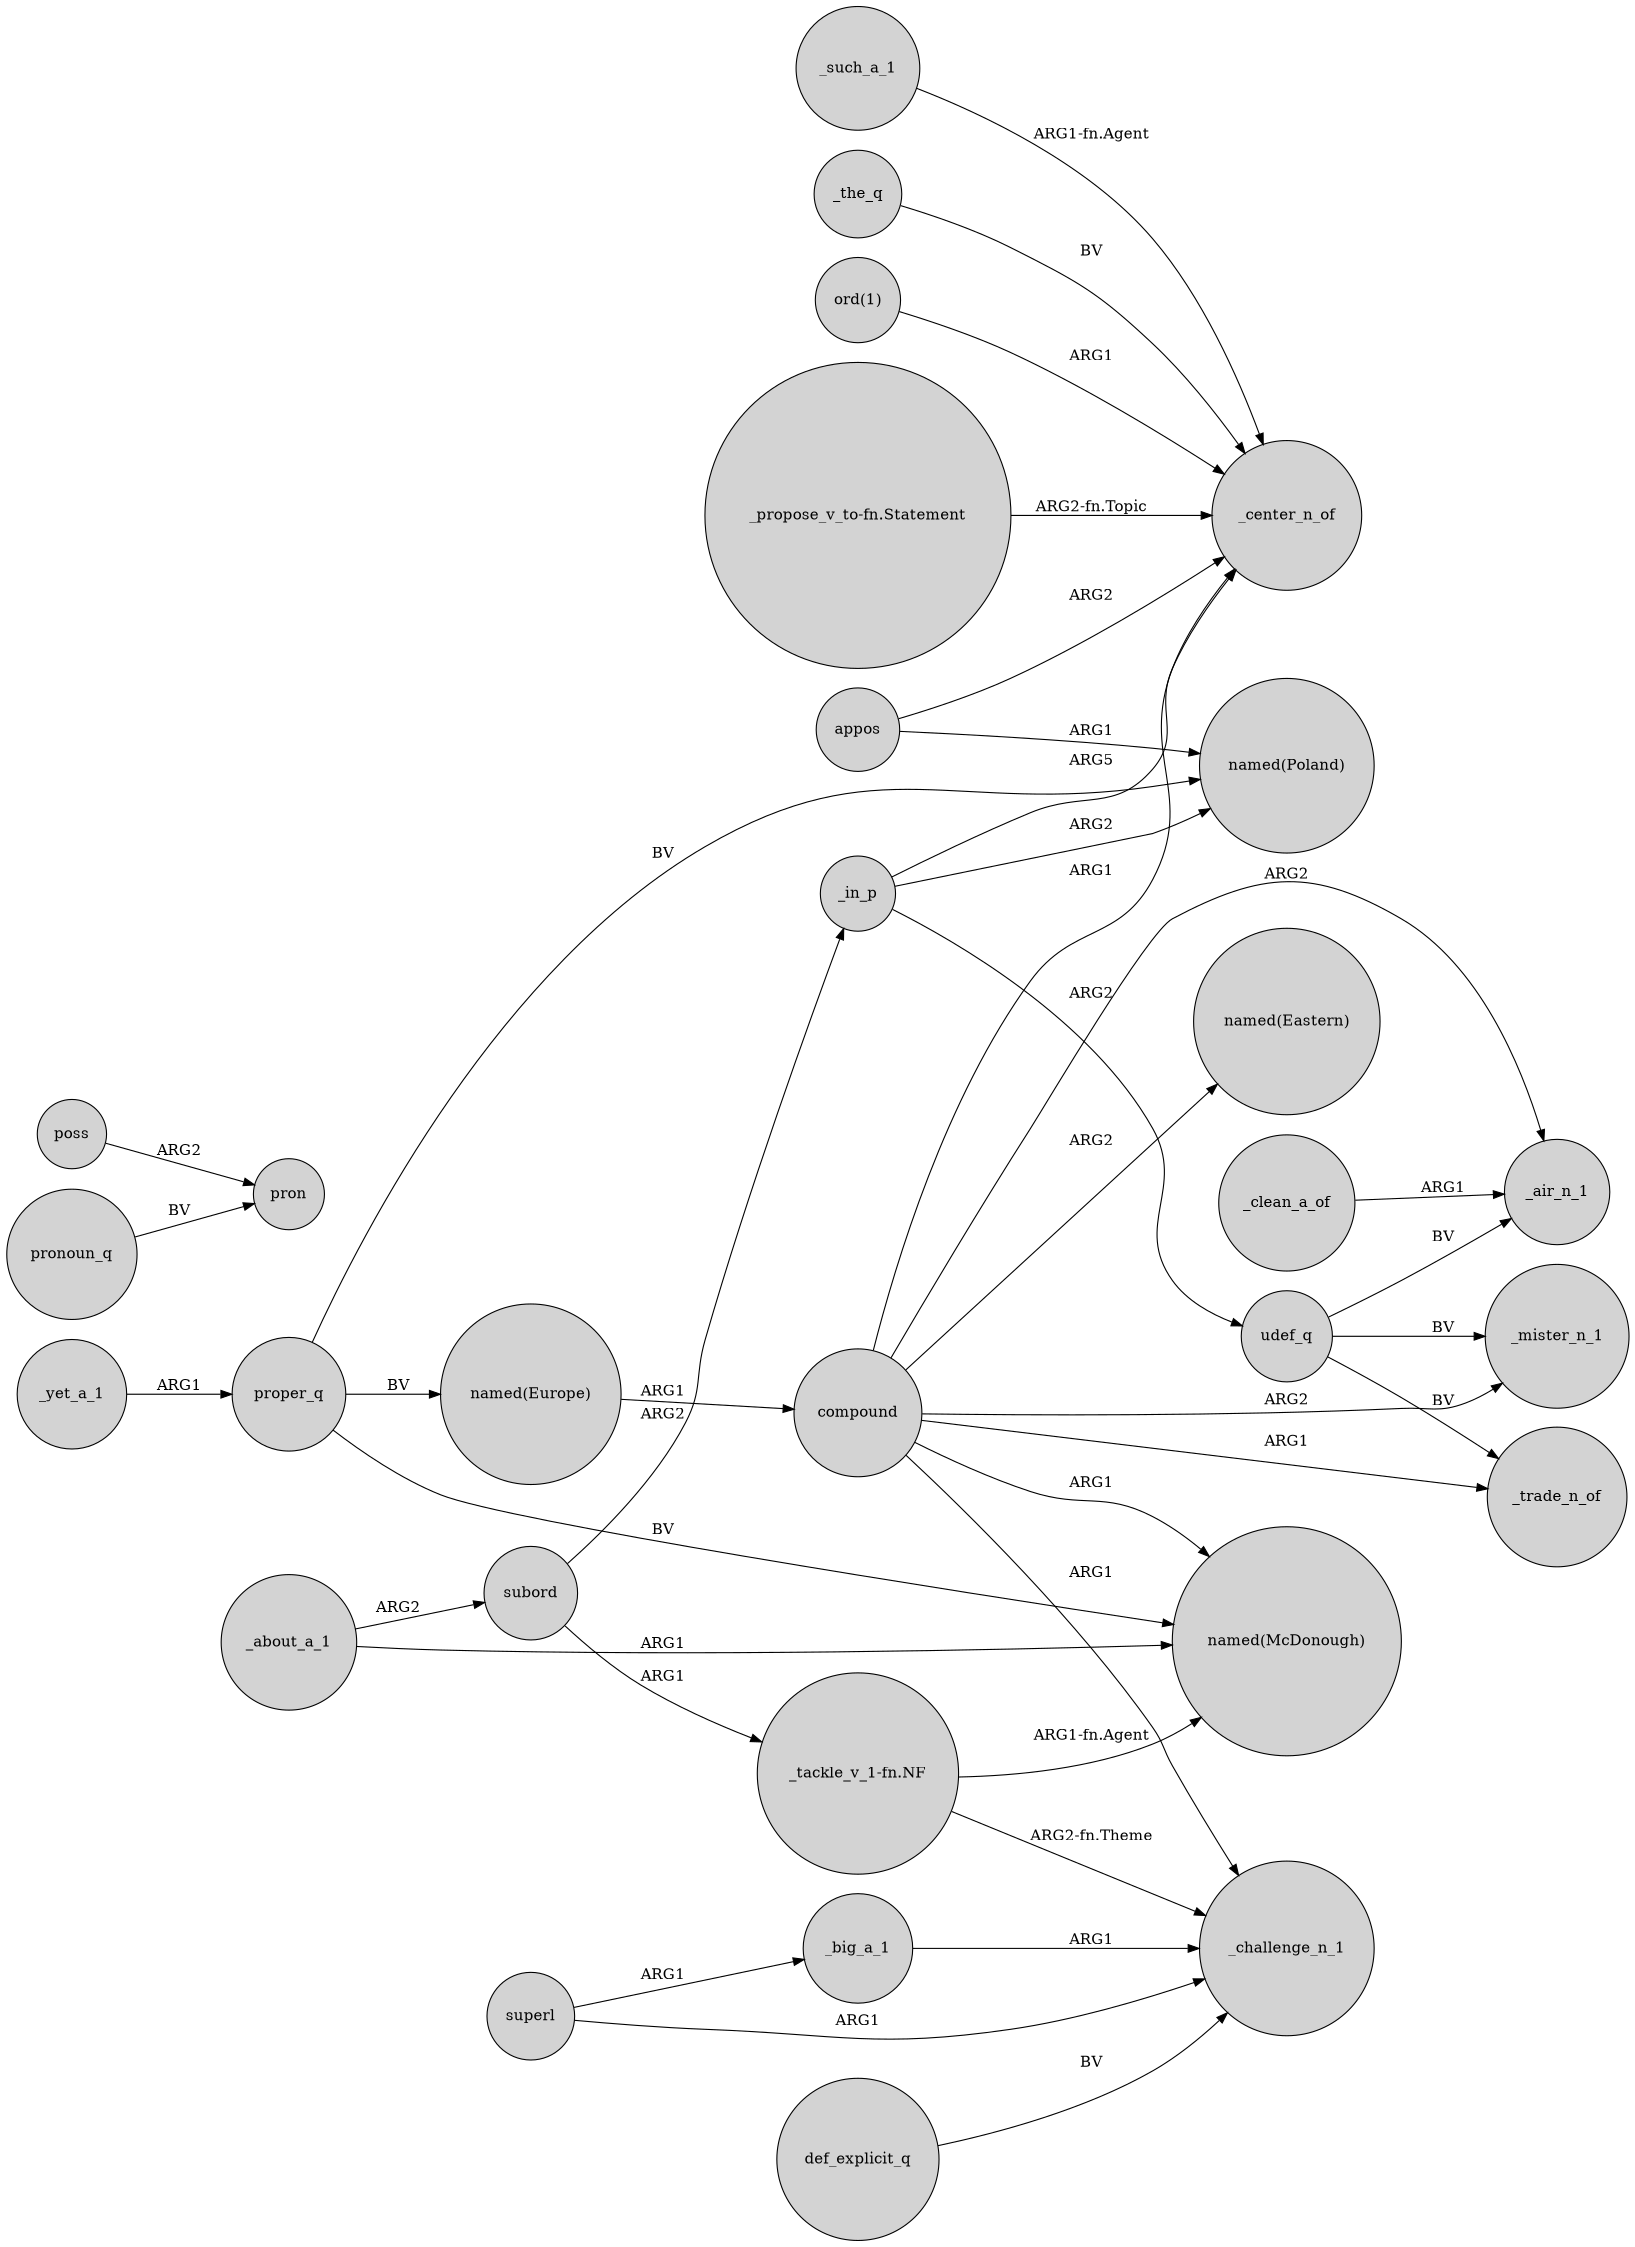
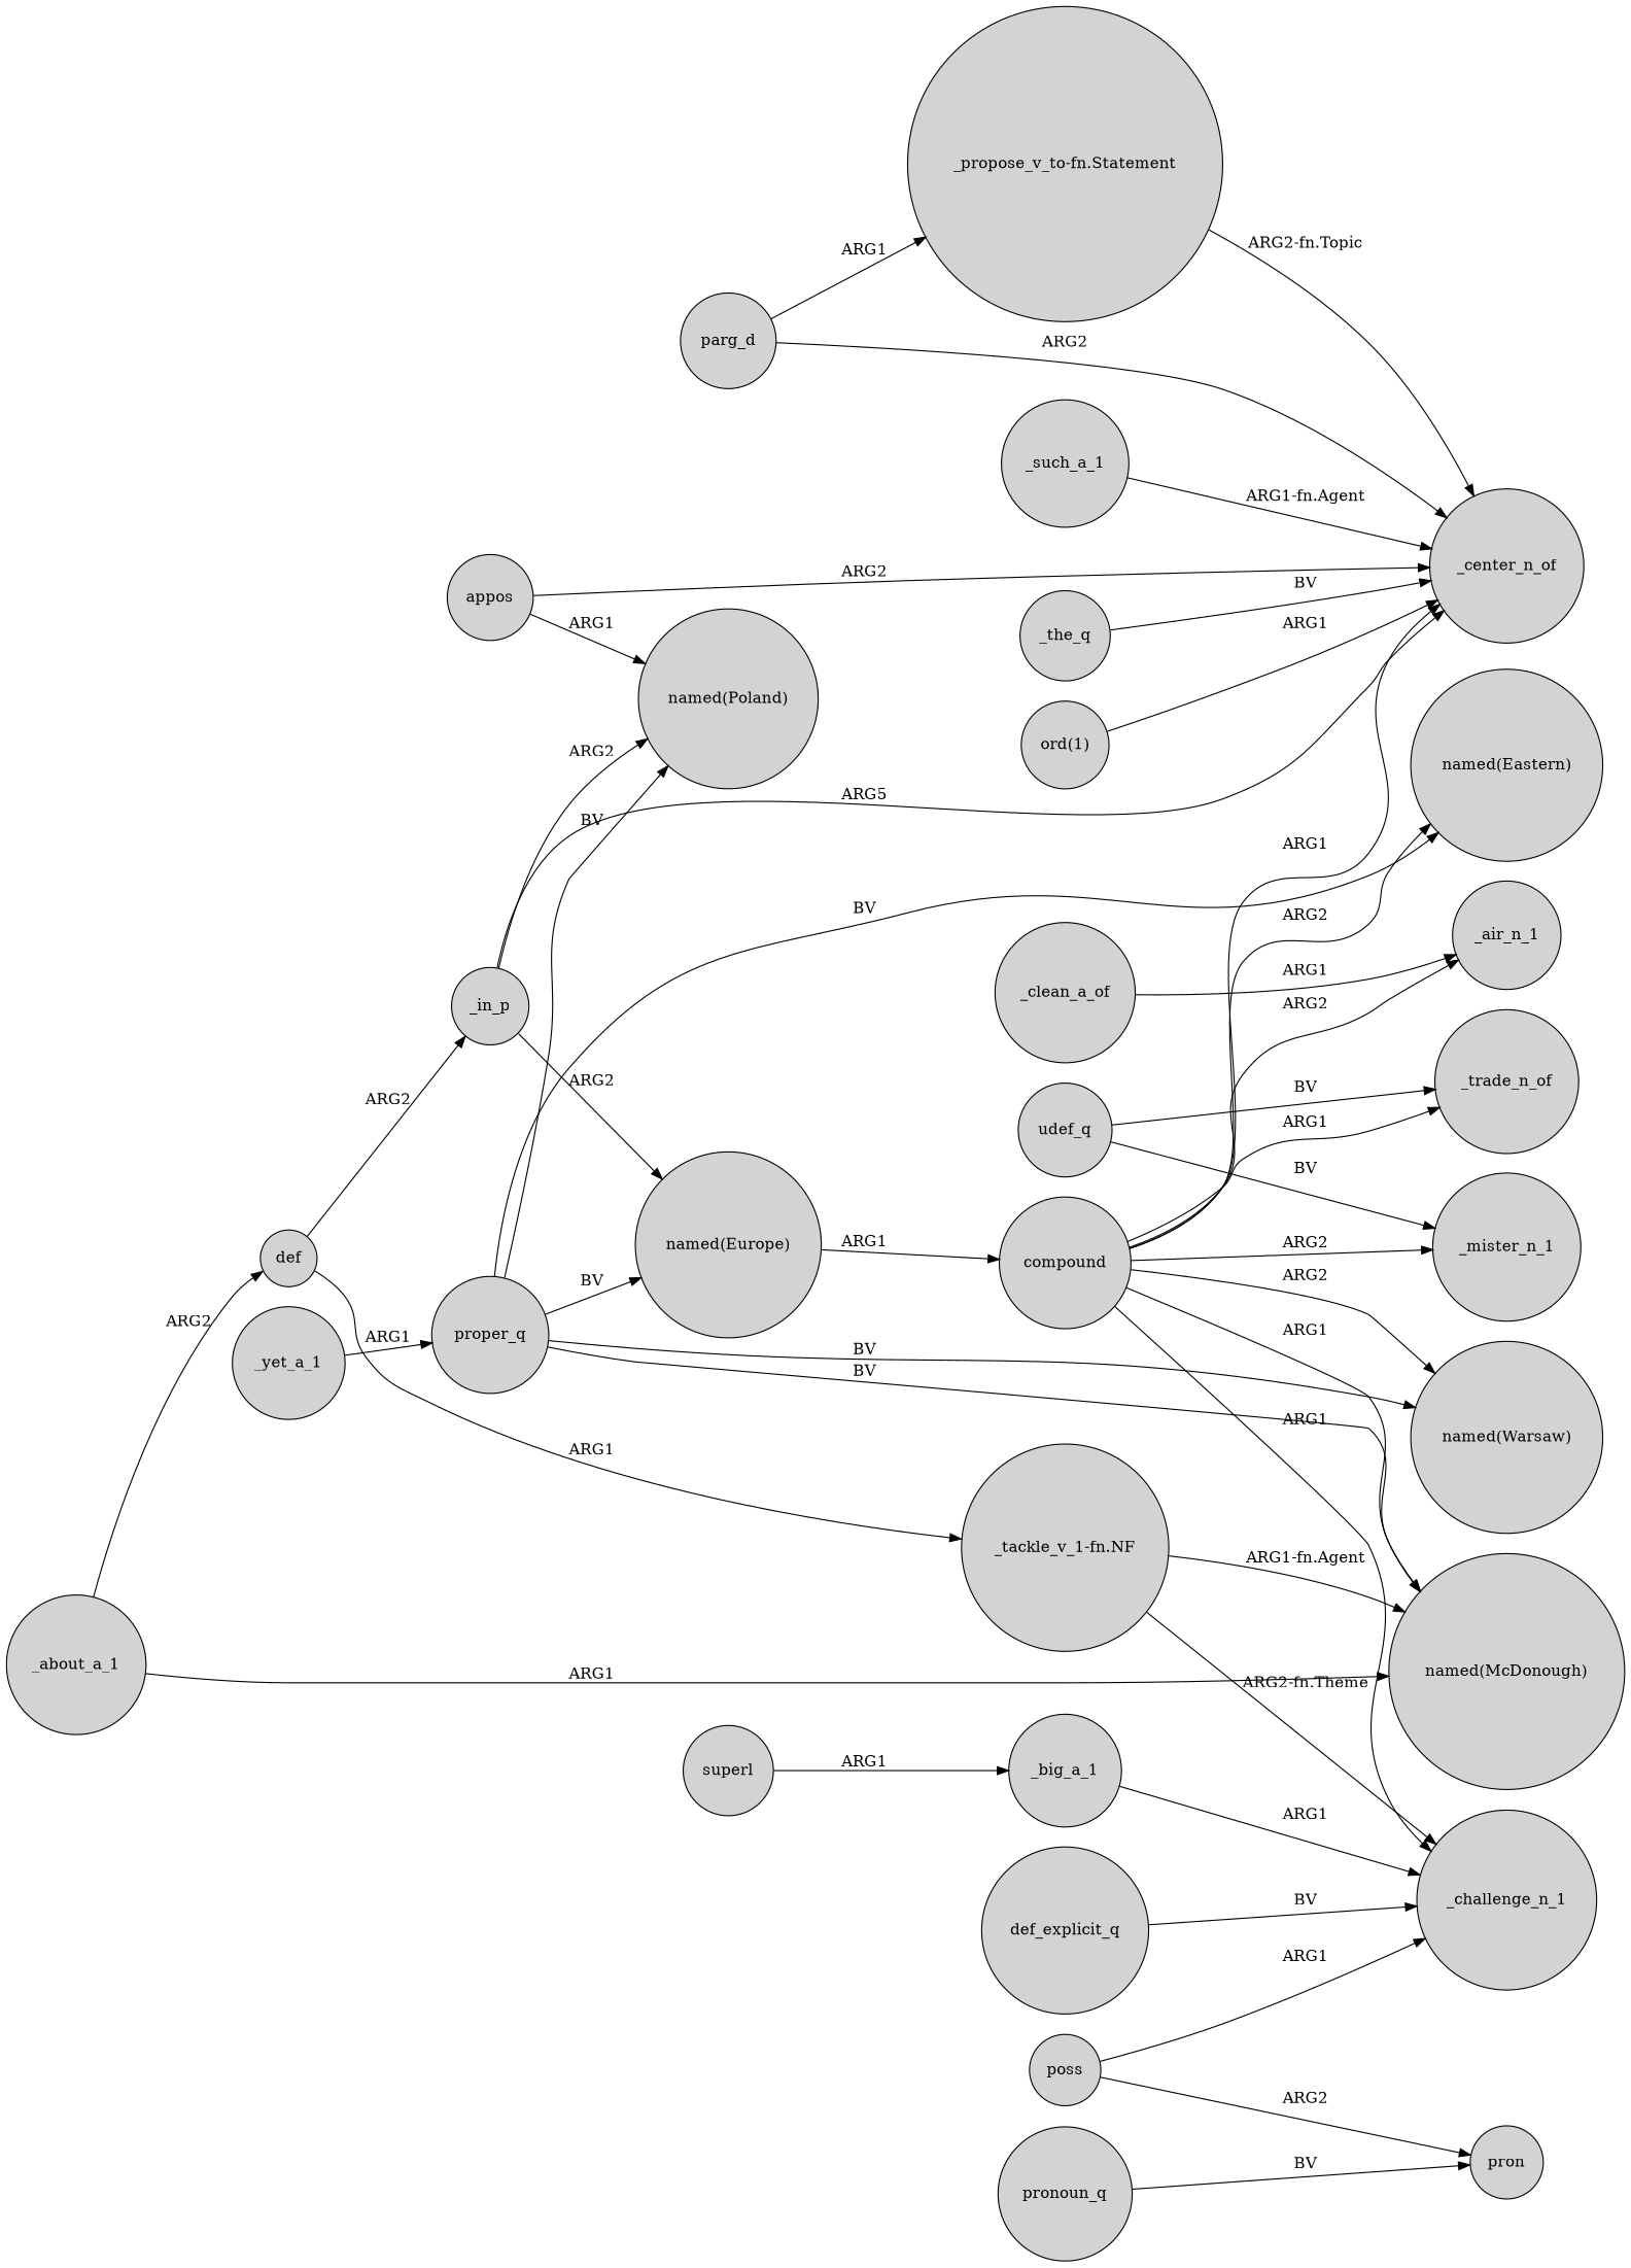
  digraph {
    rankdir=LR
    node [shape=circle style=filled]
    _the_q
    _center_n_of
    udef_q
    _air_n_1
    _trade_n_of
    _mister_n_1
    "ord(1)"
    appos
    "named(Poland)"
    poss
    pron
    _challenge_n_1
    proper_q
    "named(McDonough)"
    "named(Europe)"
    "named(Eastern)"
+   "named(Warsaw)"
    compound
    "_tackle_v_1-fn.NF"
    _in_p
+   parg_d
    "_propose_v_to-fn.Statement"
-   subord
+   subord [label=def]
    _yet_a_1
    pronoun_q
    def_explicit_q
    _about_a_1
    _big_a_1
    superl
    _clean_a_of
    _such_a_1
    _the_q -> _center_n_of [label=BV]
-   udef_q -> _air_n_1 [label=BV]
    udef_q -> _trade_n_of [label=BV]
    udef_q -> _mister_n_1 [label=BV]
    "ord(1)" -> _center_n_of [label=ARG1]
    appos -> _center_n_of [label=ARG2]
    appos -> "named(Poland)" [label=ARG1]
    poss -> pron [label=ARG2]
-   superl -> _challenge_n_1 [label=ARG1]
+   poss -> _challenge_n_1 [label=ARG1]
    proper_q -> "named(Poland)" [label=BV]
    proper_q -> "named(McDonough)" [label=BV]
    proper_q -> "named(Europe)" [label=BV]
+   proper_q -> "named(Eastern)" [label=BV]
+   proper_q -> "named(Warsaw)" [label=BV]
    "named(Europe)" -> compound [label=ARG1]
    compound -> _center_n_of [label=ARG1]
    compound -> _air_n_1 [label=ARG2]
    compound -> _trade_n_of [label=ARG1]
    compound -> _mister_n_1 [label=ARG2]
    compound -> _challenge_n_1 [label=ARG1]
    compound -> "named(McDonough)" [label=ARG1]
    compound -> "named(Eastern)" [label=ARG2]
+   compound -> "named(Warsaw)" [label=ARG2]
    "_tackle_v_1-fn.NF" -> _challenge_n_1 [label="ARG2-fn.Theme"]
    "_tackle_v_1-fn.NF" -> "named(McDonough)" [label="ARG1-fn.Agent"]
    _in_p -> _center_n_of [label=ARG5]
    _in_p -> "named(Poland)" [label=ARG2]
-   _in_p -> udef_q [label=ARG2]
+   _in_p -> "named(Europe)" [label=ARG2]
+   parg_d -> _center_n_of [label=ARG2]
+   parg_d -> "_propose_v_to-fn.Statement" [label=ARG1]
    "_propose_v_to-fn.Statement" -> _center_n_of [label="ARG2-fn.Topic"]
    subord -> "_tackle_v_1-fn.NF" [label=ARG1]
    subord -> _in_p [label=ARG2]
    _yet_a_1 -> proper_q [label=ARG1]
    pronoun_q -> pron [label=BV]
    def_explicit_q -> _challenge_n_1 [label=BV]
    _about_a_1 -> "named(McDonough)" [label=ARG1]
    _about_a_1 -> subord [label=ARG2]
    _big_a_1 -> _challenge_n_1 [label=ARG1]
    superl -> _big_a_1 [label=ARG1]
    _clean_a_of -> _air_n_1 [label=ARG1]
    _such_a_1 -> _center_n_of [label="ARG1-fn.Agent"]
  }
